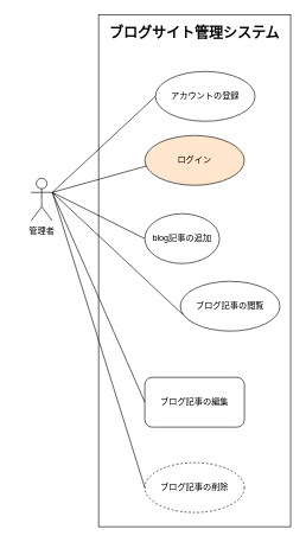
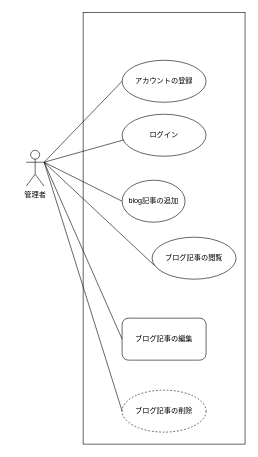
  <mxCell id="0" />
  <mxCell id="1" parent="0" />
  <mxCell id="2" value="" style="rounded=0;whiteSpace=wrap;html=1;fillColor=default;" parent="1" vertex="1"><mxGeometry x="138" y="20" width="270" height="720" as="geometry" /></mxCell>
  <mxCell id="3" value="Actor" style="shape=umlActor;verticalLabelPosition=bottom;verticalAlign=top;html=1;outlineConnect=0;" parent="1" vertex="1"><mxGeometry x="43" y="250" width="30" height="60" as="geometry" /></mxCell>
- <mxCell id="4" value="アカウントの登録" style="ellipse;whiteSpace=wrap;html=1;" parent="1" vertex="1"><mxGeometry x="218" y="100" width="140" height="70" as="geometry" /></mxCell>
- <mxCell id="5" value="ログイン" style="ellipse;whiteSpace=wrap;html=1;fillColor=#ffe6cc;" parent="1" vertex="1"><mxGeometry x="203" y="190" width="140" height="70" as="geometry" /></mxCell>
+ <mxCell id="4" value="アカウントの登録" style="ellipse;whiteSpace=wrap;html=1;" parent="1" vertex="1"><mxGeometry x="203" y="100" width="140" height="70" as="geometry" /></mxCell>
+ <mxCell id="5" value="ログイン" style="ellipse;whiteSpace=wrap;html=1;" parent="1" vertex="1"><mxGeometry x="203" y="190" width="140" height="70" as="geometry" /></mxCell>
  <mxCell id="6" value="blog記事の追加" style="ellipse;whiteSpace=wrap;html=1;" parent="1" vertex="1"><mxGeometry x="203" y="300" width="105" height="70" as="geometry" /></mxCell>
  <mxCell id="7" value="ブログ記事の閲覧" style="ellipse;whiteSpace=wrap;html=1;" parent="1" vertex="1"><mxGeometry x="253" y="395" width="140" height="70" as="geometry" /></mxCell>
  <mxCell id="8" value="管理者" style="text;html=1;strokeColor=none;fillColor=default;align=center;verticalAlign=middle;whiteSpace=wrap;rounded=0;" parent="1" vertex="1"><mxGeometry x="20.5" y="310" width="75" height="30" as="geometry" /></mxCell>
- <mxCell id="9" value="ブログサイト管理システム" style="text;html=1;strokeColor=none;fillColor=none;align=center;verticalAlign=middle;whiteSpace=wrap;rounded=0;fontSize=20;fontStyle=1" parent="1" vertex="1"><mxGeometry x="143" y="30" width="260" height="30" as="geometry" /></mxCell>
  <mxCell id="10" value="ブログ記事の編集" style="whiteSpace=wrap;html=1;rounded=1;" parent="1" vertex="1"><mxGeometry x="203" y="530" width="140" height="70" as="geometry" /></mxCell>
  <mxCell id="11" value="ブログ記事の削除" style="ellipse;whiteSpace=wrap;html=1;dashed=1;" parent="1" vertex="1"><mxGeometry x="203" y="650" width="140" height="70" as="geometry" /></mxCell>
  <mxCell id="12" value="" style="endArrow=none;html=1;rounded=0;exitX=1;exitY=0.333;exitDx=0;exitDy=0;exitPerimeter=0;entryX=0;entryY=0.5;entryDx=0;entryDy=0;" parent="1" source="3" target="4" edge="1"><mxGeometry width="50" height="50" relative="1" as="geometry"><mxPoint x="333" y="370" as="sourcePoint" /><mxPoint x="383" y="320" as="targetPoint" /></mxGeometry></mxCell>
  <mxCell id="13" value="" style="endArrow=none;html=1;rounded=0;exitX=1;exitY=0.333;exitDx=0;exitDy=0;exitPerimeter=0;entryX=0.02;entryY=0.611;entryDx=0;entryDy=0;entryPerimeter=0;" parent="1" source="3" target="5" edge="1"><mxGeometry width="50" height="50" relative="1" as="geometry"><mxPoint x="333" y="370" as="sourcePoint" /><mxPoint x="383" y="320" as="targetPoint" /></mxGeometry></mxCell>
  <mxCell id="14" value="" style="endArrow=none;html=1;rounded=0;exitX=1;exitY=0.333;exitDx=0;exitDy=0;exitPerimeter=0;entryX=0;entryY=0.5;entryDx=0;entryDy=0;" parent="1" source="3" target="6" edge="1"><mxGeometry width="50" height="50" relative="1" as="geometry"><mxPoint x="333" y="370" as="sourcePoint" /><mxPoint x="383" y="320" as="targetPoint" /></mxGeometry></mxCell>
  <mxCell id="15" value="" style="endArrow=none;html=1;rounded=0;exitX=1;exitY=0.333;exitDx=0;exitDy=0;exitPerimeter=0;entryX=0.026;entryY=0.669;entryDx=0;entryDy=0;entryPerimeter=0;" parent="1" source="3" target="7" edge="1"><mxGeometry width="50" height="50" relative="1" as="geometry"><mxPoint x="333" y="370" as="sourcePoint" /><mxPoint x="383" y="320" as="targetPoint" /></mxGeometry></mxCell>
  <mxCell id="16" value="" style="endArrow=none;html=1;rounded=0;entryX=0;entryY=0.5;entryDx=0;entryDy=0;" parent="1" target="10" edge="1"><mxGeometry width="50" height="50" relative="1" as="geometry"><mxPoint x="73" y="270" as="sourcePoint" /><mxPoint x="383" y="420" as="targetPoint" /></mxGeometry></mxCell>
  <mxCell id="17" value="" style="endArrow=none;html=1;rounded=0;exitX=1;exitY=0.333;exitDx=0;exitDy=0;exitPerimeter=0;entryX=0;entryY=0.5;entryDx=0;entryDy=0;" parent="1" source="3" target="11" edge="1"><mxGeometry width="50" height="50" relative="1" as="geometry"><mxPoint x="333" y="470" as="sourcePoint" /><mxPoint x="383" y="420" as="targetPoint" /></mxGeometry></mxCell>
